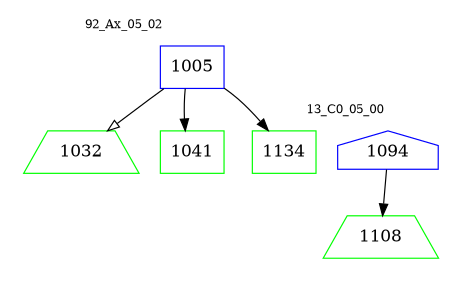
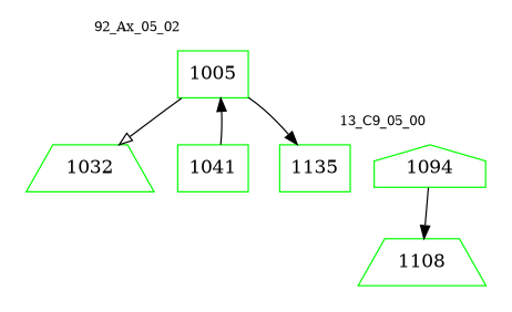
  digraph {
    node [color=green shape=box]
    edge [arrowhead=normal color=black]
-   n1 [color=blue label=1005]
+   n1 [label=1005]
    n2 [label=1032 shape=trapezium]
    n3 [label=1041]
-   n4 [color=blue label=1094 shape=house]
+   n4 [label=1094 shape=house]
    n5 [label=1108 shape=trapezium]
-   n6 [label=1134]
+   n6 [label=1135]
    subgraph cluster_1 {
      color=white
      fontsize=10
      label="92_Ax_05_02"
      n1
      n2
      n3
    }
    subgraph cluster_2 {
      color=white
      fontsize=10
-     label="13_C0_05_00"
+     label="13_C9_05_00"
      n4
      n5
      n6
    }
    n1 -> n2 [arrowhead=onormal]
-   n1 -> n3
+   n3 -> n1
    n1 -> n6
    n4 -> n5
  }
